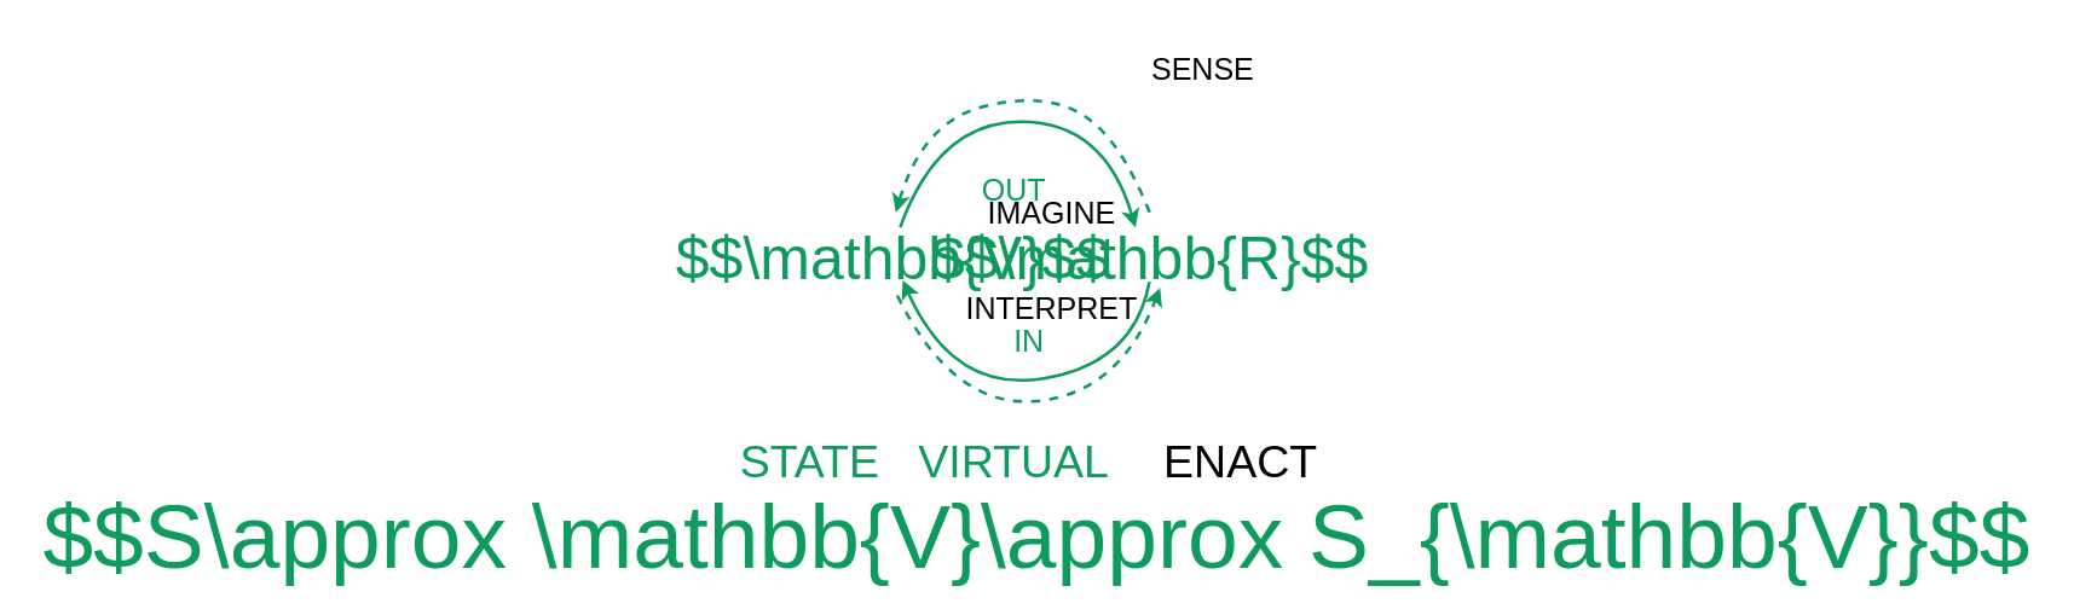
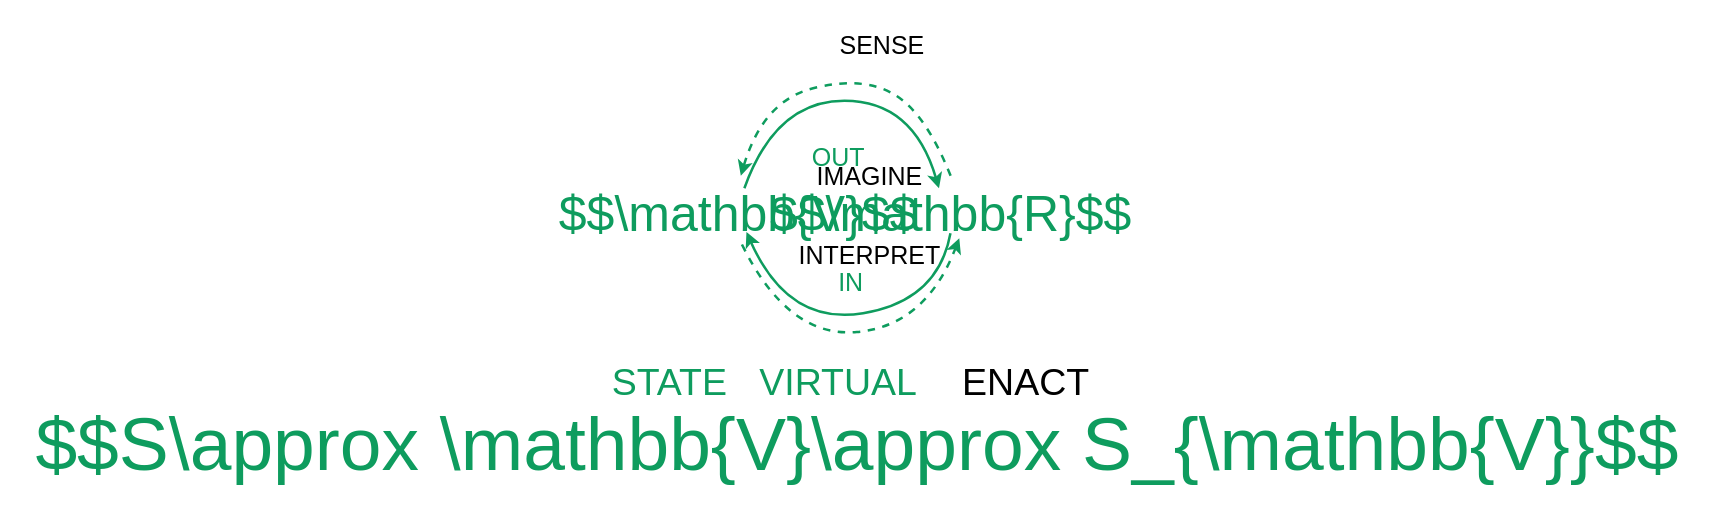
  <mxCell id="0" />
  <mxCell id="1" parent="0" />
  <mxCell id="2" value="" style="endArrow=classic;html=1;fontSize=20;fontColor=#000000;strokeColor=#0E9C5E;strokeWidth=2;curved=1;exitX=0.999;exitY=0.15;exitDx=0;exitDy=0;exitPerimeter=0;" edge="1" parent="1" source="9" target="3"><mxGeometry width="50" height="50" relative="1" as="geometry"><mxPoint x="755.7" y="284.99" as="sourcePoint" /><mxPoint x="600" y="285" as="targetPoint" /><Array as="points"><mxPoint x="750" y="240" /><mxPoint x="630" y="260" /></Array></mxGeometry></mxCell>
  <mxCell id="3" value="&lt;font style=&quot;font-size: 40px&quot; color=&quot;#0e9c5e&quot;&gt;$$\mathbb{V}$$&lt;/font&gt;" style="text;html=1;align=center;verticalAlign=middle;resizable=0;points=[];autosize=1;strokeColor=none;fillColor=none;" vertex="1" parent="1"><mxGeometry x="440" y="155" width="300" height="30" as="geometry" /></mxCell>
  <mxCell id="4" value="&lt;font style=&quot;font-size: 40px&quot; color=&quot;#0e9c5e&quot;&gt;$$\mathbb{R}$$&lt;/font&gt;" style="text;html=1;align=center;verticalAlign=middle;resizable=0;points=[];autosize=1;strokeColor=none;fillColor=none;" vertex="1" parent="1"><mxGeometry x="610" y="155" width="300" height="30" as="geometry" /></mxCell>
  <mxCell id="5" value="&lt;font style=&quot;font-size: 60px&quot;&gt;$$S\approx \mathbb{V}\approx S_{\mathbb{V}}$$&lt;/font&gt;" style="text;html=1;align=center;verticalAlign=middle;resizable=0;points=[];autosize=1;strokeColor=none;fillColor=none;fontSize=40;fontColor=#0E9C5E;" vertex="1" parent="1"><mxGeometry x="20" y="325" width="1330" height="60" as="geometry" /></mxCell>
  <mxCell id="6" value="STATE" style="text;html=1;align=center;verticalAlign=middle;resizable=0;points=[];autosize=1;strokeColor=none;fillColor=none;fontSize=30;fontColor=#0E9C5E;" vertex="1" parent="1"><mxGeometry x="480" y="285" width="110" height="40" as="geometry" /></mxCell>
  <mxCell id="7" value="VIRTUAL" style="text;html=1;align=center;verticalAlign=middle;resizable=0;points=[];autosize=1;strokeColor=none;fillColor=none;fontSize=30;fontColor=#0E9C5E;" vertex="1" parent="1"><mxGeometry x="600" y="285" width="140" height="40" as="geometry" /></mxCell>
  <mxCell id="8" value="&lt;font color=&quot;#000000&quot; style=&quot;font-size: 30px&quot;&gt;ENACT&lt;/font&gt;" style="text;html=1;align=center;verticalAlign=middle;resizable=0;points=[];autosize=1;strokeColor=none;fillColor=none;fontSize=60;fontColor=#0E9C5E;" vertex="1" parent="1"><mxGeometry x="760" y="250" width="120" height="90" as="geometry" /></mxCell>
  <mxCell id="9" value="&lt;font style=&quot;font-size: 20px&quot;&gt;INTERPRET&lt;/font&gt;" style="text;html=1;align=center;verticalAlign=middle;resizable=0;points=[];autosize=1;strokeColor=none;fillColor=none;fontSize=30;fontColor=#000000;" vertex="1" parent="1"><mxGeometry x="630" y="180" width="130" height="40" as="geometry" /></mxCell>
  <mxCell id="10" value="IMAGINE" style="text;html=1;align=center;verticalAlign=middle;resizable=0;points=[];autosize=1;strokeColor=none;fillColor=none;fontSize=20;fontColor=#000000;" vertex="1" parent="1"><mxGeometry x="645" y="125" width="100" height="30" as="geometry" /></mxCell>
- <mxCell id="11" value="SENSE" style="text;html=1;align=center;verticalAlign=middle;resizable=0;points=[];autosize=1;strokeColor=none;fillColor=none;fontSize=20;fontColor=#000000;" vertex="1" parent="1"><mxGeometry x="755" y="30" width="80" height="30" as="geometry" /></mxCell>
+ <mxCell id="11" value="SENSE" style="text;html=1;align=center;verticalAlign=middle;resizable=0;points=[];autosize=1;strokeColor=none;fillColor=none;fontSize=20;fontColor=#000000;" vertex="1" parent="1"><mxGeometry x="665" y="20" width="80" height="30" as="geometry" /></mxCell>
  <mxCell id="12" value="" style="endArrow=classic;html=1;fontSize=20;fontColor=#000000;strokeColor=#0E9C5E;strokeWidth=2;curved=1;entryX=1.057;entryY=0.833;entryDx=0;entryDy=0;entryPerimeter=0;" edge="1" parent="1" target="10"><mxGeometry width="50" height="50" relative="1" as="geometry"><mxPoint x="595" y="150" as="sourcePoint" /><mxPoint x="780" y="130" as="targetPoint" /><Array as="points"><mxPoint x="620" y="80" /><mxPoint x="730" y="80" /></Array></mxGeometry></mxCell>
  <mxCell id="13" value="&lt;font color=&quot;#0e9c5e&quot;&gt;OUT&lt;/font&gt;" style="text;html=1;align=center;verticalAlign=middle;resizable=0;points=[];autosize=1;strokeColor=none;fillColor=none;fontSize=20;fontColor=#000000;" vertex="1" parent="1"><mxGeometry x="640" y="110" width="60" height="30" as="geometry" /></mxCell>
  <mxCell id="14" value="IN" style="text;html=1;align=center;verticalAlign=middle;resizable=0;points=[];autosize=1;strokeColor=none;fillColor=none;fontSize=20;fontColor=#0E9C5E;" vertex="1" parent="1"><mxGeometry x="660" y="210" width="40" height="30" as="geometry" /></mxCell>
  <mxCell id="15" value="" style="endArrow=classic;html=1;fontSize=20;fontColor=#000000;strokeColor=#0E9C5E;strokeWidth=2;curved=1;entryX=1.057;entryY=0.833;entryDx=0;entryDy=0;entryPerimeter=0;dashed=1;" edge="1" parent="1"><mxGeometry width="50" height="50" relative="1" as="geometry"><mxPoint x="760" y="140" as="sourcePoint" /><mxPoint x="592.15" y="140" as="targetPoint" /><Array as="points"><mxPoint x="740" y="90" /><mxPoint x="690" y="60" /><mxPoint x="610" y="80" /></Array></mxGeometry></mxCell>
  <mxCell id="16" value="" style="endArrow=classic;html=1;fontSize=20;fontColor=#000000;strokeColor=#0E9C5E;strokeWidth=2;curved=1;exitX=0.999;exitY=0.15;exitDx=0;exitDy=0;exitPerimeter=0;dashed=1;" edge="1" parent="1"><mxGeometry width="50" height="50" relative="1" as="geometry"><mxPoint x="593.06" y="195" as="sourcePoint" /><mxPoint x="766.93" y="190" as="targetPoint" /><Array as="points"><mxPoint x="630" y="270" /><mxPoint x="740" y="260" /></Array></mxGeometry></mxCell>
